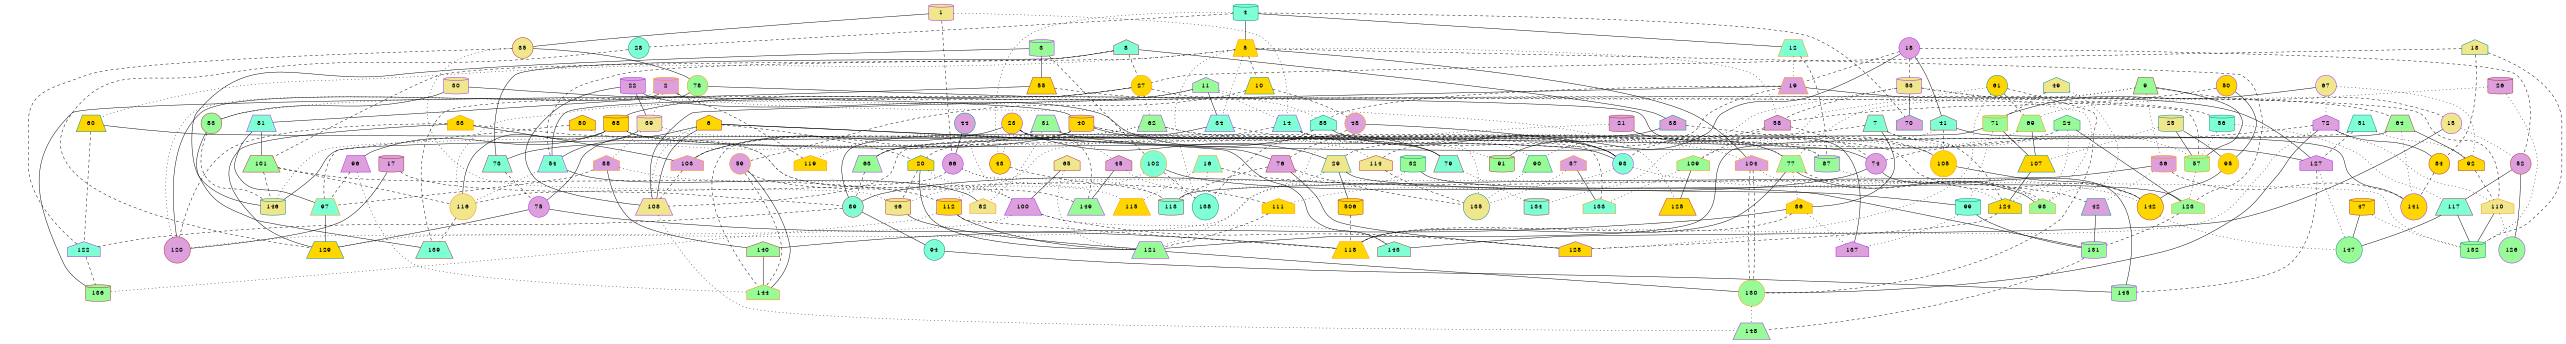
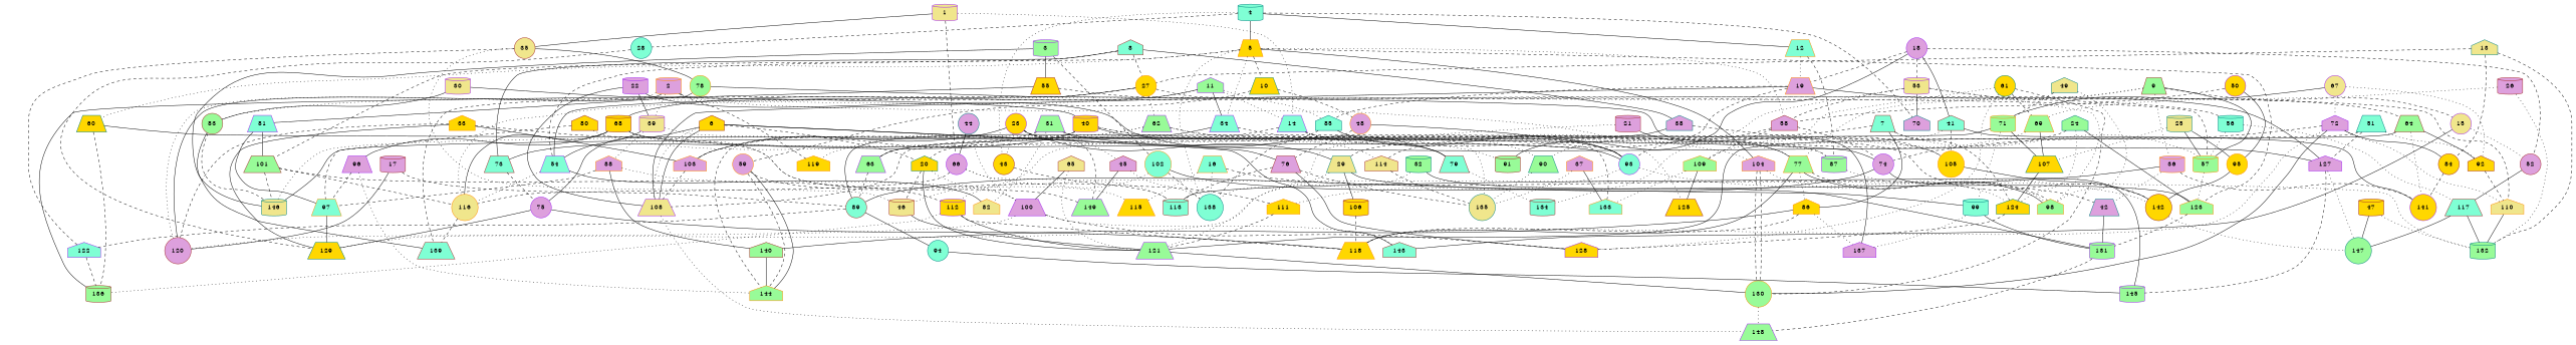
  graph {
    node [color=purple fillcolor=gold shape=trapezium style=filled]
    edge [style=solid]
    1 [fillcolor=khaki shape=cylinder]
    14 [fillcolor=aquamarine]
    35 [color=brown fillcolor=khaki shape=circle]
    66 [fillcolor=plum shape=circle]
    20 [color=teal shape=house]
    90 [color=teal fillcolor=palegreen]
    105 [color=darkorange shape=circle]
    135 [color=teal fillcolor=khaki shape=circle]
    46 [color=brown fillcolor=khaki shape=cylinder]
    78 [color=darkorange fillcolor=palegreen shape=circle]
    122 [fillcolor=aquamarine shape=house]
    116 [color=darkorange fillcolor=khaki shape=circle]
    132 [color=teal fillcolor=palegreen shape=cylinder]
    113 [color=brown fillcolor=aquamarine shape=cylinder]
    2 [color=darkorange fillcolor=plum shape=cylinder]
    39 [fillcolor=khaki shape=cylinder]
    57 [color=darkorange fillcolor=palegreen shape=cylinder]
    119 [color=darkorange shape=house]
    120 [color=brown fillcolor=plum shape=circle]
    125 [color=brown]
    54 [fillcolor=aquamarine]
    87 [fillcolor=palegreen shape=cylinder]
    88 [color=darkorange fillcolor=plum shape=house]
    123 [color=darkorange fillcolor=palegreen shape=house]
    3 [fillcolor=palegreen shape=cylinder]
    55 [color=brown]
    102 [color=darkorange fillcolor=aquamarine shape=circle]
    146 [color=teal fillcolor=khaki shape=cylinder]
    56 [color=teal fillcolor=aquamarine shape=cylinder]
    136 [color=brown fillcolor=palegreen shape=cylinder]
    138 [color=teal fillcolor=aquamarine shape=circle]
    131 [fillcolor=palegreen shape=cylinder]
    112 [shape=cylinder]
    4 [color=teal fillcolor=aquamarine shape=cylinder]
    5 [color=darkorange]
    12 [color=darkorange fillcolor=aquamarine]
    28 [color=teal fillcolor=aquamarine shape=circle]
    43 [color=brown shape=circle]
    70 [color=teal fillcolor=plum shape=house]
    10 [color=teal]
    34 [fillcolor=aquamarine]
    58 [color=brown fillcolor=plum shape=house]
    60 [color=teal]
    104 [color=darkorange fillcolor=plum shape=house]
    19 [color=darkorange fillcolor=plum]
    129 [color=teal]
    111 [color=darkorange shape=house]
    48 [color=darkorange fillcolor=plum shape=circle]
    59 [color=darkorange fillcolor=plum shape=circle]
    89 [color=brown fillcolor=aquamarine shape=circle]
    93 [fillcolor=aquamarine shape=circle]
    82 [color=darkorange fillcolor=khaki shape=house]
    74 [fillcolor=plum shape=circle]
    109 [color=darkorange fillcolor=palegreen shape=house]
    124 [color=teal shape=house]
    130 [color=darkorange fillcolor=palegreen shape=circle]
    6 [color=brown shape=house]
    75 [fillcolor=plum shape=circle]
    76 [color=brown fillcolor=plum]
    108 [fillcolor=khaki]
    143 [color=brown fillcolor=aquamarine shape=house]
    100 [fillcolor=plum]
    121 [fillcolor=palegreen]
    118 [color=darkorange]
    128 [shape=house]
    148 [fillcolor=palegreen]
    7 [color=brown fillcolor=aquamarine]
    63 [fillcolor=palegreen]
    86 [color=darkorange shape=house]
    137 [fillcolor=plum shape=house]
    140 [color=brown fillcolor=palegreen shape=house]
    8 [color=brown fillcolor=aquamarine shape=house]
    27 [color=darkorange shape=circle]
    38 [color=teal fillcolor=plum shape=house]
    73 [color=brown fillcolor=aquamarine]
    101 [color=brown fillcolor=palegreen]
    62 [fillcolor=palegreen]
    110 [color=darkorange fillcolor=khaki shape=house]
    139 [color=brown fillcolor=aquamarine]
    9 [color=brown fillcolor=palegreen]
    15 [fillcolor=khaki shape=circle]
    36 [color=darkorange fillcolor=plum shape=cylinder]
    77 [color=darkorange fillcolor=palegreen]
    52 [color=brown fillcolor=plum shape=circle]
    42 [color=teal fillcolor=plum]
    141 [shape=circle]
    98 [color=darkorange fillcolor=palegreen shape=house]
    149 [fillcolor=palegreen]
    144 [color=darkorange fillcolor=palegreen shape=house]
    11 [fillcolor=palegreen shape=house]
    68 [color=brown shape=cylinder]
    83 [color=brown fillcolor=palegreen shape=circle]
    85 [color=teal fillcolor=aquamarine shape=house]
    115 [color=darkorange]
    96 [fillcolor=plum]
    29 [color=teal fillcolor=khaki]
    127 [fillcolor=plum shape=house]
    13 [color=teal fillcolor=khaki shape=house]
    84 [color=brown shape=circle]
    142 [color=brown shape=circle]
    117 [color=brown fillcolor=aquamarine]
-   126 [fillcolor=palegreen shape=circle]
    16 [color=darkorange fillcolor=aquamarine]
    17 [color=brown fillcolor=plum shape=cylinder]
    94 [color=teal fillcolor=aquamarine shape=circle]
    18 [fillcolor=plum shape=circle]
    41 [color=brown fillcolor=aquamarine shape=house]
    53 [fillcolor=khaki shape=cylinder]
    91 [color=brown fillcolor=palegreen shape=cylinder]
    64 [color=brown fillcolor=palegreen]
    99 [color=teal fillcolor=aquamarine shape=cylinder]
-   106 [color=brown shape=cylinder label=506]
+   106 [color=brown shape=cylinder]
    147 [color=teal fillcolor=palegreen shape=circle]
    145 [fillcolor=palegreen shape=cylinder]
    21 [color=brown fillcolor=plum shape=cylinder]
    22 [fillcolor=plum shape=cylinder]
    79 [color=brown fillcolor=aquamarine]
    134 [color=brown fillcolor=aquamarine shape=cylinder]
    23 [shape=circle]
    103 [color=darkorange fillcolor=plum shape=house]
    133 [color=darkorange fillcolor=aquamarine shape=house]
    24 [color=teal fillcolor=palegreen shape=house]
    114 [color=brown fillcolor=khaki shape=house]
    25 [color=teal fillcolor=khaki shape=cylinder]
    95 [color=darkorange shape=circle]
    107 [color=teal]
    26 [color=brown fillcolor=plum shape=cylinder]
    69 [color=darkorange fillcolor=palegreen]
    30 [fillcolor=khaki shape=cylinder]
    40 [shape=cylinder]
    31 [fillcolor=palegreen]
    45 [color=brown fillcolor=plum shape=house]
    32 [color=teal fillcolor=palegreen shape=cylinder]
    33 [color=darkorange shape=house]
    81 [fillcolor=aquamarine]
    37 [color=darkorange fillcolor=plum shape=house]
    97 [color=darkorange fillcolor=aquamarine]
    44 [color=teal fillcolor=plum shape=circle]
    47 [color=brown shape=cylinder]
    49 [color=teal fillcolor=khaki shape=house]
    71 [color=darkorange fillcolor=palegreen shape=cylinder]
    50 [shape=circle]
    51 [color=teal fillcolor=aquamarine]
    92 [color=brown shape=house]
    61 [color=teal shape=circle]
    65 [color=brown fillcolor=khaki shape=house]
    67 [fillcolor=khaki shape=circle]
    72 [fillcolor=plum shape=house]
    80 [color=brown shape=house]
    1 -- 14 [style=dotted]
    1 -- 35
    1 -- 66 [style=dashed]
    14 -- 20 [style=dashed]
    14 -- 90 [style=dotted]
    14 -- 105 [style=dashed]
    14 -- 135 [style=dotted]
    35 -- 46 [style=dotted]
    35 -- 78
    35 -- 122 [style=dashed]
    66 -- 116 [style=dashed]
    66 -- 132 [style=dotted]
    66 -- 113 [style=dotted]
    20 -- 46 [style=dashed]
    20 -- 100 [style=dotted]
    20 -- 121
    90 -- 135 [style=dotted]
    105 -- 142
    46 -- 121
    78 -- 137
    78 -- 81
    122 -- 136 [style=dashed]
    116 -- 139 [style=dashed]
    2 -- 39 [style=dotted]
    2 -- 57 [style=dashed]
    2 -- 119 [style=dashed]
    2 -- 120 [style=dotted]
    2 -- 120
    2 -- 125 [style=dotted]
    39 -- 54
    39 -- 87 [style=dotted]
    39 -- 88 [style=dotted]
    57 -- 123 [style=dotted]
    54 -- 116 [style=dotted]
    54 -- 82
    87 -- 98 [style=dotted]
    88 -- 100 [style=dotted]
    88 -- 140
    88 -- 97 [style=dashed]
    123 -- 131 [style=dashed]
    3 -- 55
    3 -- 102 [style=dashed]
    3 -- 146
    55 -- 56 [style=dashed]
    55 -- 136
    102 -- 138 [style=dashed]
    102 -- 131
    102 -- 112 [style=dotted]
    56 -- 57 [style=dotted]
    56 -- 117 [style=dotted]
    131 -- 148 [style=dashed]
    112 -- 136 [style=dotted]
    112 -- 121
    112 -- 118 [style=dashed]
    4 -- 5
    4 -- 12
    4 -- 28 [style=dashed]
    4 -- 43 [style=dotted]
    4 -- 70 [style=dashed]
    5 -- 54 [style=dashed]
    5 -- 123 [style=dashed]
    5 -- 138 [style=dotted]
    5 -- 10 [style=dashed]
    5 -- 34 [style=dotted]
    5 -- 58 [style=dotted]
    5 -- 60 [style=dotted]
    5 -- 104
    12 -- 87 [style=dashed]
    12 -- 19 [style=dotted]
    28 -- 129 [style=dashed]
    43 -- 111 [style=dashed]
    10 -- 48 [style=dashed]
    10 -- 59 [style=dashed]
    34 -- 89
    34 -- 93 [style=dashed]
    58 -- 93 [style=dashed]
    58 -- 74 [style=dashed]
    58 -- 109 [style=dashed]
-   60 -- 122 [style=dashed]
+   60 -- 136 [style=dashed]
    60 -- 74
    104 -- 124 [style=dotted]
    104 -- 130 [style=dashed]
    104 -- 130 [style=dashed]
    19 -- 108
    19 -- 85 [style=dashed]
    19 -- 29 [style=dashed]
    19 -- 127
    111 -- 121 [style=dashed]
    48 -- 93
    48 -- 76 [style=dashed]
    59 -- 149 [style=dashed]
    59 -- 144 [style=dashed]
    59 -- 144
    89 -- 122 [style=dashed]
    89 -- 94
    93 -- 111 [style=dotted]
    93 -- 142 [style=dotted]
    74 -- 89
    74 -- 145
    109 -- 125
    109 -- 133 [style=dotted]
    124 -- 128 [style=dashed]
    130 -- 148 [style=dotted]
    6 -- 20 [style=dashed]
    6 -- 75
    6 -- 76
    6 -- 108 [style=dotted]
    6 -- 108
    6 -- 143
    75 -- 129
    75 -- 118
    76 -- 135 [style=dashed]
    76 -- 113 [style=dashed]
    76 -- 128
    108 -- 148 [style=dotted]
    100 -- 120 [style=dotted]
    100 -- 143 [style=dotted]
    100 -- 128 [style=dashed]
    121 -- 130
    7 -- 57 [style=dotted]
    7 -- 124 [style=dashed]
    7 -- 63 [style=dashed]
    7 -- 86
    63 -- 89 [style=dashed]
    86 -- 118 [style=dashed]
    86 -- 137 [style=dotted]
    86 -- 140
    140 -- 144
    8 -- 27 [style=dashed]
    8 -- 38
    8 -- 73
    8 -- 101 [style=dashed]
    27 -- 54
    27 -- 62 [style=dotted]
    27 -- 110 [style=dashed]
    27 -- 139 [style=dashed]
    38 -- 105 [style=dashed]
    38 -- 63
    73 -- 75 [style=dashed]
    101 -- 116 [style=dashed]
    101 -- 146 [style=dashed]
    101 -- 112 [style=dashed]
    62 -- 119 [style=dotted]
    62 -- 87 [style=dashed]
    62 -- 146 [style=dotted]
    62 -- 104 [style=dotted]
    110 -- 132
-   110 -- 126 [style=dotted]
    9 -- 116 [style=dotted]
    9 -- 57
    9 -- 15 [style=dashed]
    9 -- 36 [style=dotted]
    9 -- 77 [style=dotted]
    15 -- 143
    15 -- 52 [style=dotted]
    36 -- 113
    36 -- 42 [style=dotted]
    36 -- 141 [style=dashed]
    77 -- 118
    77 -- 86 [style=dotted]
    77 -- 98
    77 -- 98 [style=dashed]
    52 -- 117
-   52 -- 126
    42 -- 131
    11 -- 14 [style=dotted]
    11 -- 34
    11 -- 68
    11 -- 83 [style=dotted]
    11 -- 85 [style=dotted]
    68 -- 116
    68 -- 93
    68 -- 77 [style=dotted]
    68 -- 115 [style=dotted]
    68 -- 96
    83 -- 146 [style=dashed]
    83 -- 139
    85 -- 138 [style=dashed]
    85 -- 93
    96 -- 144 [style=dotted]
    96 -- 97 [style=dashed]
    29 -- 121 [style=dotted]
    29 -- 99
    29 -- 106
    127 -- 147 [style=dotted]
    127 -- 145 [style=dashed]
    13 -- 132 [style=dashed]
    13 -- 27 [style=dashed]
    13 -- 84 [style=dashed]
    84 -- 141 [style=dashed]
    142 -- 147 [style=dotted]
    117 -- 132
    117 -- 147
    16 -- 138 [style=dotted]
    16 -- 42 [style=dashed]
    16 -- 115 [style=dotted]
    17 -- 120
    17 -- 89 [style=dashed]
    94 -- 145
    18 -- 19 [style=dashed]
    18 -- 52 [style=dashed]
    18 -- 41
    18 -- 53 [style=dashed]
    18 -- 91
    41 -- 105 [style=dashed]
    41 -- 46 [style=dotted]
    41 -- 141
    53 -- 90 [style=dotted]
    53 -- 70
    53 -- 58 [style=dashed]
    53 -- 98 [style=dotted]
    53 -- 64 [style=dashed]
    64 -- 121
    64 -- 141 [style=dotted]
    64 -- 92
    99 -- 131
    99 -- 137 [style=dotted]
    106 -- 118 [style=dashed]
    21 -- 138 [style=dotted]
    21 -- 77
    22 -- 39
    22 -- 108
    22 -- 79
    79 -- 134 [style=dotted]
    23 -- 43 [style=dotted]
    23 -- 149 [style=dashed]
    23 -- 29
    23 -- 103
    23 -- 133 [style=dashed]
    103 -- 108 [style=dashed]
    24 -- 123
    24 -- 124 [style=dotted]
    24 -- 114 [style=dashed]
    114 -- 135 [style=dashed]
    25 -- 57
    25 -- 95
    25 -- 107 [style=dotted]
    95 -- 142
    107 -- 124
    26 -- 132 [style=dotted]
    26 -- 69 [style=dotted]
    69 -- 109 [style=dotted]
    69 -- 107
    30 -- 83
    30 -- 40
    40 -- 73
    40 -- 144 [style=dashed]
    40 -- 142 [style=dashed]
    40 -- 91 [style=dotted]
    40 -- 79
    31 -- 82 [style=dotted]
    31 -- 127
    31 -- 103 [style=dashed]
    31 -- 45 [style=dotted]
    45 -- 138 [style=dotted]
    45 -- 149
    32 -- 123
    32 -- 129 [style=dotted]
    33 -- 113 [style=dashed]
    33 -- 120 [style=dashed]
    33 -- 129
    33 -- 103
    81 -- 101
    81 -- 97
    37 -- 135 [style=dotted]
    37 -- 133
    97 -- 129
    44 -- 66
    44 -- 100 [style=dotted]
    47 -- 132 [style=dotted]
    47 -- 147
    49 -- 98 [style=dotted]
    49 -- 71 [style=dashed]
    71 -- 146
    71 -- 99 [style=dotted]
    71 -- 107
    50 -- 58 [style=dashed]
    50 -- 95
    51 -- 108 [style=dashed]
    51 -- 127 [style=dashed]
    51 -- 92 [style=dotted]
    92 -- 110 [style=dashed]
    61 -- 130 [style=dashed]
    61 -- 128 [style=dotted]
    61 -- 134 [style=dotted]
    61 -- 69 [style=dashed]
    65 -- 100
    65 -- 121 [style=dotted]
    67 -- 71
    67 -- 92 [style=dotted]
    67 -- 72 [style=dotted]
    72 -- 74 [style=dashed]
    72 -- 130
    72 -- 118 [style=dotted]
    72 -- 110 [style=dotted]
    72 -- 84
    80 -- 114 [style=dotted]
    80 -- 97 [style=dashed]
  }
